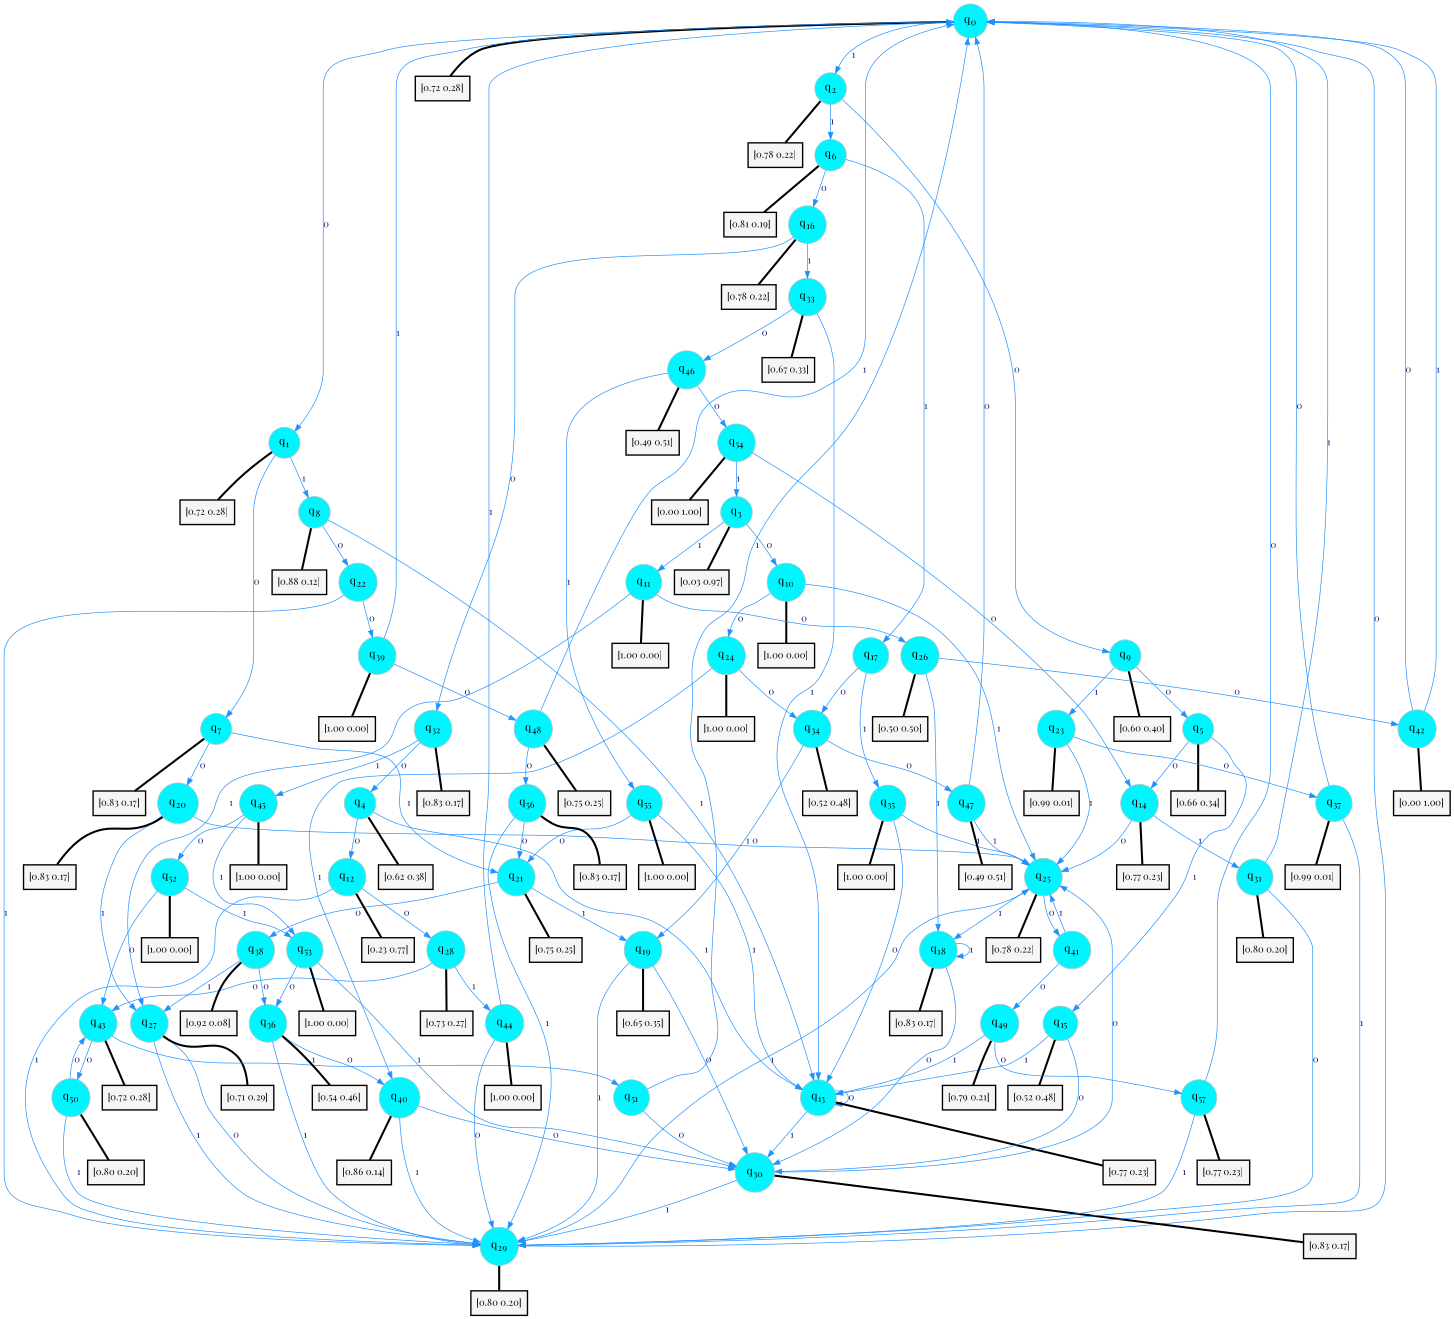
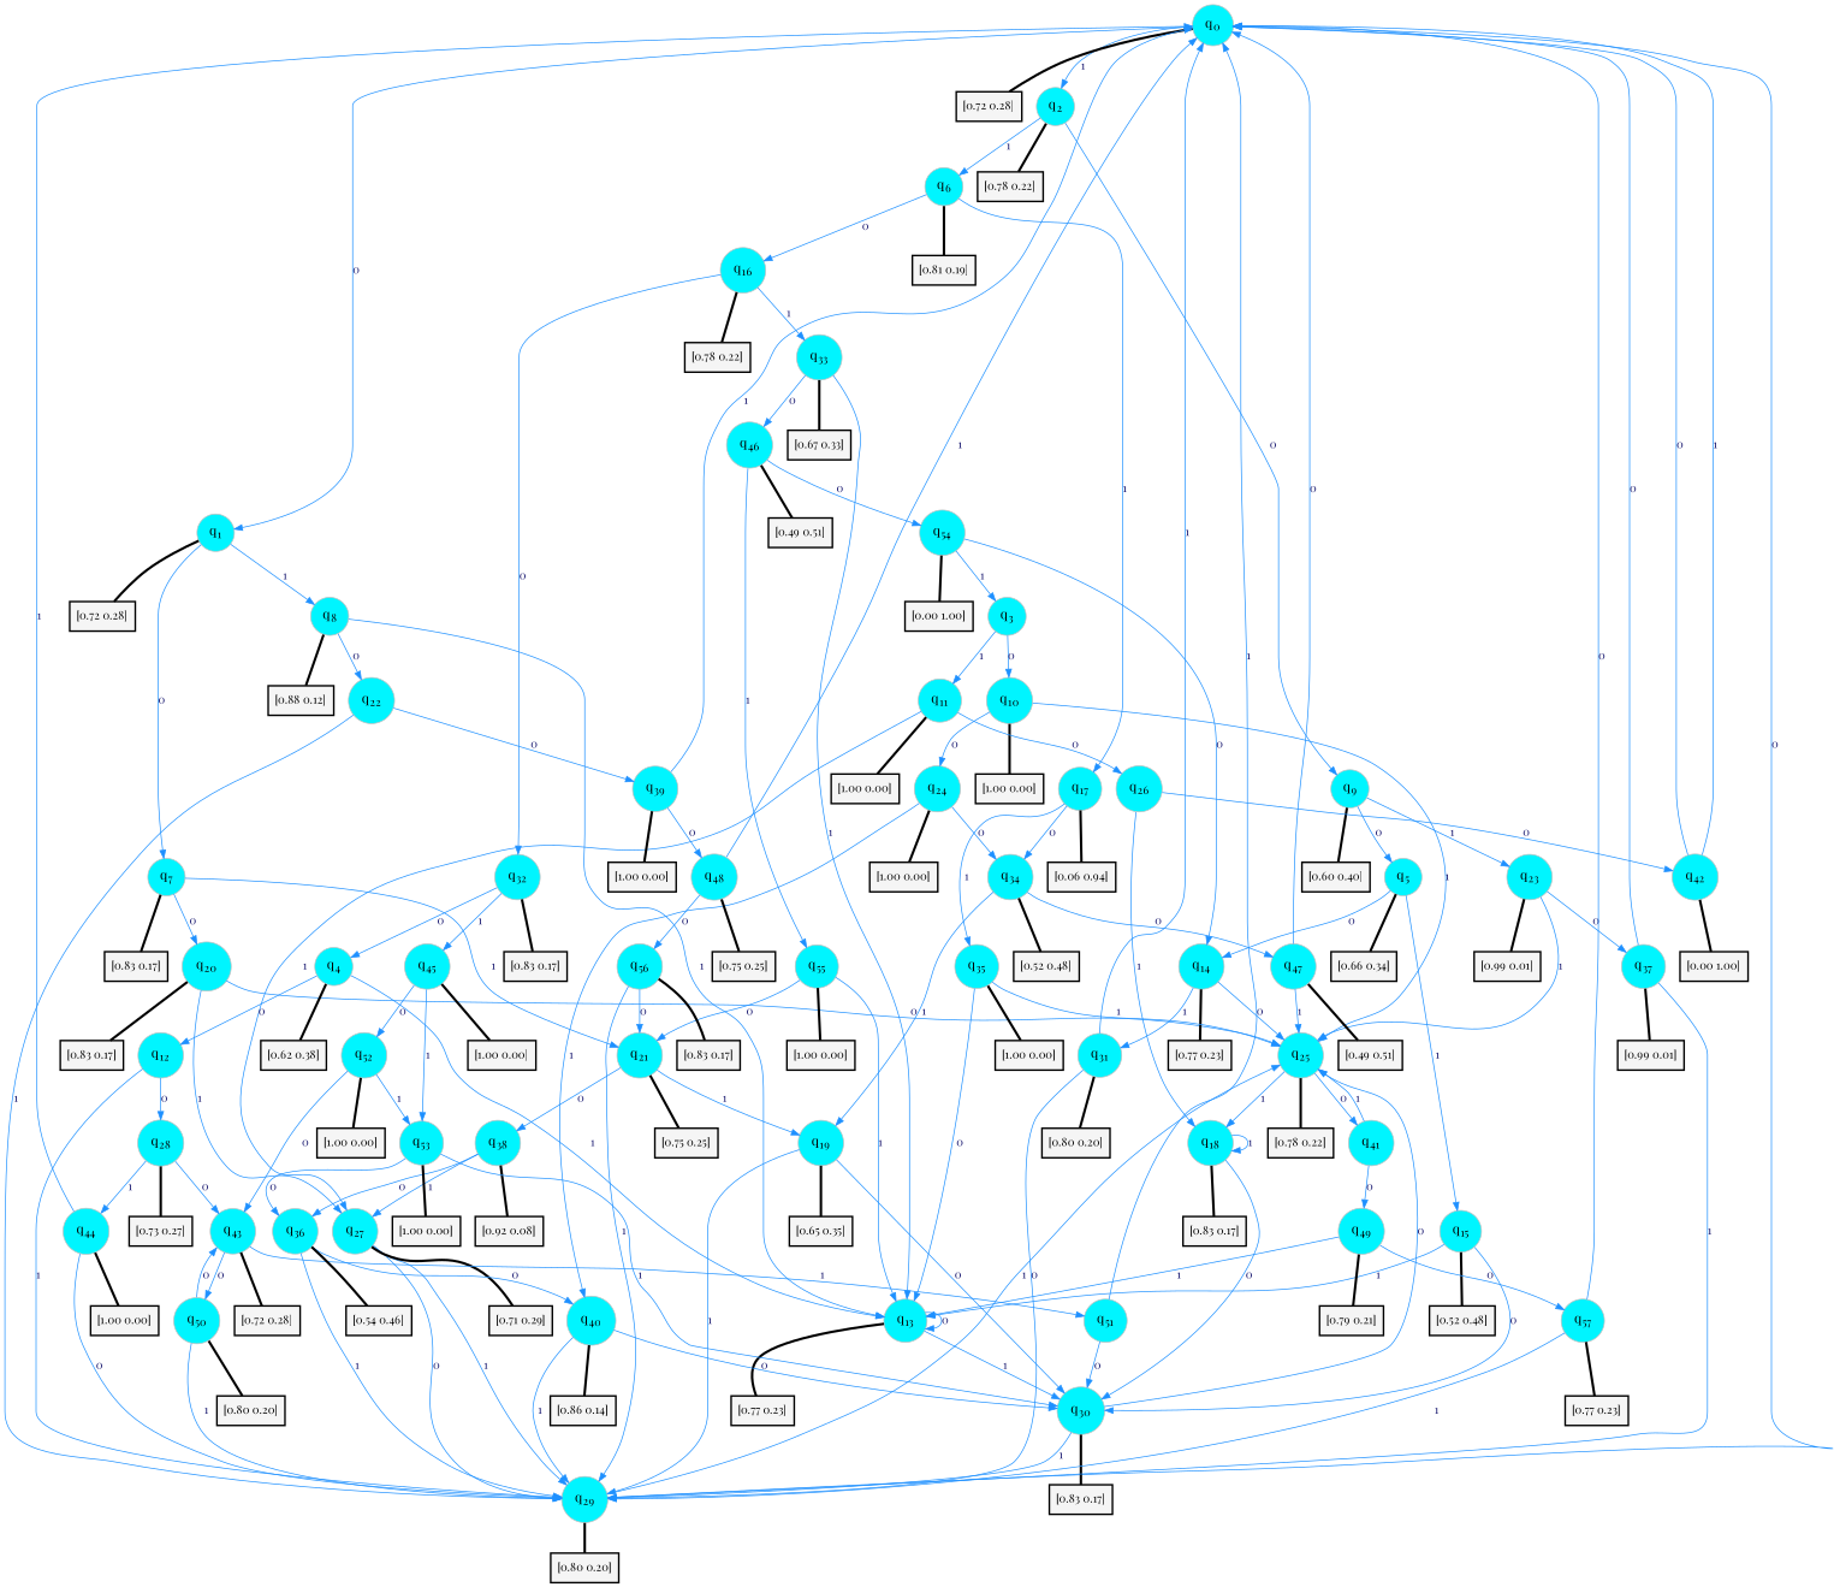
  digraph {
    fontname="Playfair Display"
    rankdir=TD
    node [color=gray fillcolor=turquoise1 fontcolor=black fontname="Playfair Display" fontsize=16 fontweight=bold shape=circle style=filled]
    edge [arrowsize=1 color=dodgerblue1 fontcolor=midnightblue fontname="Playfair Display" fontweight=bold penwidth=1 style=solid weight=20]
    n1 [label=<q<SUB>0</SUB>>]
    n2 [label=<q<SUB>1</SUB>>]
    n3 [label=<q<SUB>2</SUB>>]
    n4 [color=black fillcolor=whitesmoke fontsize=14 label="[0.72 0.28]" penwidth=2 shape=box]
    n5 [label=<q<SUB>7</SUB>>]
    n6 [label=<q<SUB>8</SUB>>]
    n7 [color=black fillcolor=whitesmoke fontsize=14 label="[0.72 0.28]" penwidth=2 shape=box]
    n8 [label=<q<SUB>6</SUB>>]
    n9 [label=<q<SUB>9</SUB>>]
    n10 [color=black fillcolor=whitesmoke fontsize=14 label="[0.78 0.22]" penwidth=2 shape=box]
    n11 [label=<q<SUB>20</SUB>>]
    n12 [label=<q<SUB>21</SUB>>]
    n13 [color=black fillcolor=whitesmoke fontsize=14 label="[0.83 0.17]" penwidth=2 shape=box]
    n14 [label=<q<SUB>13</SUB>>]
    n15 [label=<q<SUB>22</SUB>>]
    n16 [color=black fillcolor=whitesmoke fontsize=14 label="[0.88 0.12]" penwidth=2 shape=box]
    n17 [label=<q<SUB>16</SUB>>]
    n18 [label=<q<SUB>17</SUB>>]
    n19 [color=black fillcolor=whitesmoke fontsize=14 label="[0.81 0.19]" penwidth=2 shape=box]
    n20 [label=<q<SUB>5</SUB>>]
    n21 [label=<q<SUB>23</SUB>>]
    n22 [color=black fillcolor=whitesmoke fontsize=14 label="[0.60 0.40]" penwidth=2 shape=box]
    n23 [label=<q<SUB>3</SUB>>]
    n24 [label=<q<SUB>10</SUB>>]
    n25 [label=<q<SUB>11</SUB>>]
-   n26 [color=black fillcolor=whitesmoke fontsize=14 label="[0.03 0.97]" penwidth=2 shape=box]
    n27 [label=<q<SUB>24</SUB>>]
    n28 [label=<q<SUB>25</SUB>>]
    n29 [color=black fillcolor=whitesmoke fontsize=14 label="[1.00 0.00]" penwidth=2 shape=box]
    n30 [label=<q<SUB>26</SUB>>]
    n31 [label=<q<SUB>27</SUB>>]
    n32 [color=black fillcolor=whitesmoke fontsize=14 label="[1.00 0.00]" penwidth=2 shape=box]
    n33 [label=<q<SUB>4</SUB>>]
    n34 [label=<q<SUB>12</SUB>>]
    n35 [color=black fillcolor=whitesmoke fontsize=14 label="[0.62 0.38]" penwidth=2 shape=box]
    n36 [label=<q<SUB>28</SUB>>]
    n37 [label=<q<SUB>29</SUB>>]
-   n38 [color=black fillcolor=whitesmoke fontsize=14 label="[0.23 0.77]" penwidth=2 shape=box]
    n39 [label=<q<SUB>30</SUB>>]
    n40 [color=black fillcolor=whitesmoke fontsize=14 label="[0.77 0.23]" penwidth=2 shape=box]
    n41 [label=<q<SUB>14</SUB>>]
    n42 [label=<q<SUB>15</SUB>>]
    n43 [color=black fillcolor=whitesmoke fontsize=14 label="[0.66 0.34]" penwidth=2 shape=box]
    n44 [label=<q<SUB>31</SUB>>]
    n45 [color=black fillcolor=whitesmoke fontsize=14 label="[0.77 0.23]" penwidth=2 shape=box]
    n46 [color=black fillcolor=whitesmoke fontsize=14 label="[0.52 0.48]" penwidth=2 shape=box]
    n47 [label=<q<SUB>32</SUB>>]
    n48 [label=<q<SUB>33</SUB>>]
    n49 [color=black fillcolor=whitesmoke fontsize=14 label="[0.78 0.22]" penwidth=2 shape=box]
    n50 [label=<q<SUB>34</SUB>>]
    n51 [label=<q<SUB>35</SUB>>]
+   n52 [color=black fillcolor=whitesmoke fontsize=14 label="[0.06 0.94]" penwidth=2 shape=box]
    n53 [color=black fillcolor=whitesmoke fontsize=14 label="[0.83 0.17]" penwidth=2 shape=box]
    n54 [label=<q<SUB>19</SUB>>]
    n55 [label=<q<SUB>38</SUB>>]
    n56 [color=black fillcolor=whitesmoke fontsize=14 label="[0.75 0.25]" penwidth=2 shape=box]
    n57 [label=<q<SUB>39</SUB>>]
    n58 [label=<q<SUB>37</SUB>>]
    n59 [color=black fillcolor=whitesmoke fontsize=14 label="[0.99 0.01]" penwidth=2 shape=box]
    n60 [label=<q<SUB>40</SUB>>]
    n61 [color=black fillcolor=whitesmoke fontsize=14 label="[1.00 0.00]" penwidth=2 shape=box]
    n62 [label=<q<SUB>18</SUB>>]
    n63 [label=<q<SUB>41</SUB>>]
    n64 [color=black fillcolor=whitesmoke fontsize=14 label="[0.78 0.22]" penwidth=2 shape=box]
    n65 [label=<q<SUB>42</SUB>>]
-   n66 [color=black fillcolor=whitesmoke fontsize=14 label="[0.50 0.50]" penwidth=2 shape=box]
    n67 [color=black fillcolor=whitesmoke fontsize=14 label="[0.71 0.29]" penwidth=2 shape=box]
    n68 [label=<q<SUB>43</SUB>>]
    n69 [label=<q<SUB>44</SUB>>]
    n70 [color=black fillcolor=whitesmoke fontsize=14 label="[0.73 0.27]" penwidth=2 shape=box]
    n71 [color=black fillcolor=whitesmoke fontsize=14 label="[0.80 0.20]" penwidth=2 shape=box]
    n72 [color=black fillcolor=whitesmoke fontsize=14 label="[0.83 0.17]" penwidth=2 shape=box]
    n73 [color=black fillcolor=whitesmoke fontsize=14 label="[0.80 0.20]" penwidth=2 shape=box]
    n74 [label=<q<SUB>45</SUB>>]
    n75 [color=black fillcolor=whitesmoke fontsize=14 label="[0.83 0.17]" penwidth=2 shape=box]
    n76 [label=<q<SUB>46</SUB>>]
    n77 [color=black fillcolor=whitesmoke fontsize=14 label="[0.67 0.33]" penwidth=2 shape=box]
    n78 [label=<q<SUB>47</SUB>>]
    n79 [color=black fillcolor=whitesmoke fontsize=14 label="[0.52 0.48]" penwidth=2 shape=box]
    n80 [color=black fillcolor=whitesmoke fontsize=14 label="[1.00 0.00]" penwidth=2 shape=box]
    n81 [color=black fillcolor=whitesmoke fontsize=14 label="[0.83 0.17]" penwidth=2 shape=box]
    n82 [color=black fillcolor=whitesmoke fontsize=14 label="[0.65 0.35]" penwidth=2 shape=box]
    n83 [label=<q<SUB>36</SUB>>]
    n84 [color=black fillcolor=whitesmoke fontsize=14 label="[0.92 0.08]" penwidth=2 shape=box]
    n85 [label=<q<SUB>48</SUB>>]
    n86 [color=black fillcolor=whitesmoke fontsize=14 label="[1.00 0.00]" penwidth=2 shape=box]
    n87 [color=black fillcolor=whitesmoke fontsize=14 label="[0.99 0.01]" penwidth=2 shape=box]
    n88 [color=black fillcolor=whitesmoke fontsize=14 label="[0.86 0.14]" penwidth=2 shape=box]
    n89 [label=<q<SUB>49</SUB>>]
    n90 [color=black fillcolor=whitesmoke fontsize=14 label="[0.00 1.00]" penwidth=2 shape=box]
    n91 [label=<q<SUB>50</SUB>>]
    n92 [label=<q<SUB>51</SUB>>]
    n93 [color=black fillcolor=whitesmoke fontsize=14 label="[0.72 0.28]" penwidth=2 shape=box]
    n94 [color=black fillcolor=whitesmoke fontsize=14 label="[1.00 0.00]" penwidth=2 shape=box]
    n95 [label=<q<SUB>52</SUB>>]
    n96 [label=<q<SUB>53</SUB>>]
    n97 [color=black fillcolor=whitesmoke fontsize=14 label="[1.00 0.00]" penwidth=2 shape=box]
    n98 [label=<q<SUB>54</SUB>>]
    n99 [label=<q<SUB>55</SUB>>]
    n100 [color=black fillcolor=whitesmoke fontsize=14 label="[0.49 0.51]" penwidth=2 shape=box]
    n101 [color=black fillcolor=whitesmoke fontsize=14 label="[0.49 0.51]" penwidth=2 shape=box]
    n102 [color=black fillcolor=whitesmoke fontsize=14 label="[0.54 0.46]" penwidth=2 shape=box]
    n103 [label=<q<SUB>56</SUB>>]
    n104 [color=black fillcolor=whitesmoke fontsize=14 label="[0.75 0.25]" penwidth=2 shape=box]
    n105 [label=<q<SUB>57</SUB>>]
    n106 [color=black fillcolor=whitesmoke fontsize=14 label="[0.79 0.21]" penwidth=2 shape=box]
    n107 [color=black fillcolor=whitesmoke fontsize=14 label="[0.80 0.20]" penwidth=2 shape=box]
    n108 [color=black fillcolor=whitesmoke fontsize=14 label="[1.00 0.00]" penwidth=2 shape=box]
    n109 [color=black fillcolor=whitesmoke fontsize=14 label="[1.00 0.00]" penwidth=2 shape=box]
    n110 [color=black fillcolor=whitesmoke fontsize=14 label="[0.00 1.00]" penwidth=2 shape=box]
    n111 [color=black fillcolor=whitesmoke fontsize=14 label="[1.00 0.00]" penwidth=2 shape=box]
    n112 [color=black fillcolor=whitesmoke fontsize=14 label="[0.83 0.17]" penwidth=2 shape=box]
    n113 [color=black fillcolor=whitesmoke fontsize=14 label="[0.77 0.23]" penwidth=2 shape=box]
    n1 -> n2 [label=0]
    n1 -> n3 [label=1]
    n1 -> n4 [arrowhead=none color=black penwidth=3]
    n2 -> n5 [label=0]
    n2 -> n6 [label=1]
    n2 -> n7 [arrowhead=none color=black penwidth=3]
    n3 -> n8 [label=1]
    n3 -> n9 [label=0]
    n3 -> n10 [arrowhead=none color=black penwidth=3]
    n5 -> n11 [label=0]
    n5 -> n12 [label=1]
    n5 -> n13 [arrowhead=none color=black penwidth=3]
    n6 -> n14 [label=1]
    n6 -> n15 [label=0]
    n6 -> n16 [arrowhead=none color=black penwidth=3]
    n8 -> n17 [label=0]
    n8 -> n18 [label=1]
    n8 -> n19 [arrowhead=none color=black penwidth=3]
    n9 -> n20 [label=0]
    n9 -> n21 [label=1]
    n9 -> n22 [arrowhead=none color=black penwidth=3]
    n11 -> n28 [label=0]
    n11 -> n31 [label=1]
    n11 -> n53 [arrowhead=none color=black penwidth=3]
    n12 -> n54 [label=1]
    n12 -> n55 [label=0]
    n12 -> n56 [arrowhead=none color=black penwidth=3]
    n14 -> n14 [label=0]
    n14 -> n39 [label=1]
    n14 -> n40 [arrowhead=none color=black penwidth=3]
    n15 -> n37 [label=1]
    n15 -> n57 [label=0]
    n17 -> n47 [label=0]
    n17 -> n48 [label=1]
    n17 -> n49 [arrowhead=none color=black penwidth=3]
    n18 -> n50 [label=0]
    n18 -> n51 [label=1]
+   n18 -> n52 [arrowhead=none color=black penwidth=3]
    n20 -> n41 [label=0]
    n20 -> n42 [label=1]
    n20 -> n43 [arrowhead=none color=black penwidth=3]
    n21 -> n28 [label=1]
    n21 -> n58 [label=0]
    n21 -> n59 [arrowhead=none color=black penwidth=3]
    n23 -> n24 [label=0]
    n23 -> n25 [label=1]
-   n23 -> n26 [arrowhead=none color=black penwidth=3]
    n24 -> n27 [label=0]
    n24 -> n28 [label=1]
    n24 -> n29 [arrowhead=none color=black penwidth=3]
    n25 -> n30 [label=0]
    n25 -> n31 [label=1]
    n25 -> n32 [arrowhead=none color=black penwidth=3]
    n27 -> n50 [label=0]
    n27 -> n60 [label=1]
    n27 -> n61 [arrowhead=none color=black penwidth=3]
    n28 -> n62 [label=1]
    n28 -> n63 [label=0]
    n28 -> n64 [arrowhead=none color=black penwidth=3]
    n30 -> n62 [label=1]
    n30 -> n65 [label=0]
-   n30 -> n66 [arrowhead=none color=black penwidth=3]
    n31 -> n37 [label=0]
    n31 -> n37 [label=1]
    n31 -> n67 [arrowhead=none color=black penwidth=3]
    n33 -> n14 [label=1]
    n33 -> n34 [label=0]
    n33 -> n35 [arrowhead=none color=black penwidth=3]
    n34 -> n36 [label=0]
    n34 -> n37 [label=1]
-   n34 -> n38 [arrowhead=none color=black penwidth=3]
    n36 -> n68 [label=0]
    n36 -> n69 [label=1]
    n36 -> n70 [arrowhead=none color=black penwidth=3]
    n37 -> n1 [label=0]
    n37 -> n28 [label=1]
    n37 -> n71 [arrowhead=none color=black penwidth=3]
    n39 -> n28 [label=0]
    n39 -> n37 [label=1]
    n39 -> n72 [arrowhead=none color=black penwidth=3]
    n41 -> n28 [label=0]
    n41 -> n44 [label=1]
    n41 -> n45 [arrowhead=none color=black penwidth=3]
    n42 -> n14 [label=1]
    n42 -> n39 [label=0]
    n42 -> n46 [arrowhead=none color=black penwidth=3]
    n44 -> n1 [label=1]
    n44 -> n37 [label=0]
    n44 -> n73 [arrowhead=none color=black penwidth=3]
    n47 -> n33 [label=0]
    n47 -> n74 [label=1]
    n47 -> n75 [arrowhead=none color=black penwidth=3]
    n48 -> n14 [label=1]
    n48 -> n76 [label=0]
    n48 -> n77 [arrowhead=none color=black penwidth=3]
    n50 -> n54 [label=1]
    n50 -> n78 [label=0]
    n50 -> n79 [arrowhead=none color=black penwidth=3]
    n51 -> n14 [label=0]
    n51 -> n28 [label=1]
    n51 -> n80 [arrowhead=none color=black penwidth=3]
    n54 -> n37 [label=1]
    n54 -> n39 [label=0]
    n54 -> n82 [arrowhead=none color=black penwidth=3]
    n55 -> n31 [label=1]
    n55 -> n83 [label=0]
    n55 -> n84 [arrowhead=none color=black penwidth=3]
    n57 -> n1 [label=1]
    n57 -> n85 [label=0]
    n57 -> n86 [arrowhead=none color=black penwidth=3]
    n58 -> n1 [label=0]
    n58 -> n37 [label=1]
    n58 -> n87 [arrowhead=none color=black penwidth=3]
    n60 -> n37 [label=1]
    n60 -> n39 [label=0]
    n60 -> n88 [arrowhead=none color=black penwidth=3]
    n62 -> n39 [label=0]
    n62 -> n62 [label=1]
    n62 -> n81 [arrowhead=none color=black penwidth=3]
    n63 -> n28 [label=1]
    n63 -> n89 [label=0]
    n65 -> n1 [label=0]
    n65 -> n1 [label=1]
    n65 -> n90 [arrowhead=none color=black penwidth=3]
    n68 -> n91 [label=0]
    n68 -> n92 [label=1]
    n68 -> n93 [arrowhead=none color=black penwidth=3]
    n69 -> n1 [label=1]
    n69 -> n37 [label=0]
    n69 -> n94 [arrowhead=none color=black penwidth=3]
    n74 -> n95 [label=0]
    n74 -> n96 [label=1]
    n74 -> n97 [arrowhead=none color=black penwidth=3]
    n76 -> n98 [label=0]
    n76 -> n99 [label=1]
    n76 -> n100 [arrowhead=none color=black penwidth=3]
    n78 -> n1 [label=0]
    n78 -> n28 [label=1]
    n78 -> n101 [arrowhead=none color=black penwidth=3]
    n83 -> n37 [label=1]
    n83 -> n60 [label=0]
    n83 -> n102 [arrowhead=none color=black penwidth=3]
    n85 -> n1 [label=1]
    n85 -> n103 [label=0]
    n85 -> n104 [arrowhead=none color=black penwidth=3]
    n89 -> n14 [label=1]
    n89 -> n105 [label=0]
    n89 -> n106 [arrowhead=none color=black penwidth=3]
    n91 -> n37 [label=1]
    n91 -> n68 [label=0]
    n91 -> n107 [arrowhead=none color=black penwidth=3]
    n92 -> n1 [label=1]
    n92 -> n39 [label=0]
    n95 -> n68 [label=0]
    n95 -> n96 [label=1]
    n95 -> n108 [arrowhead=none color=black penwidth=3]
    n96 -> n39 [label=1]
    n96 -> n83 [label=0]
    n96 -> n109 [arrowhead=none color=black penwidth=3]
    n98 -> n23 [label=1]
    n98 -> n41 [label=0]
    n98 -> n110 [arrowhead=none color=black penwidth=3]
    n99 -> n12 [label=0]
    n99 -> n14 [label=1]
    n99 -> n111 [arrowhead=none color=black penwidth=3]
    n103 -> n12 [label=0]
    n103 -> n37 [label=1]
    n103 -> n112 [arrowhead=none color=black penwidth=3]
    n105 -> n1 [label=0]
    n105 -> n37 [label=1]
    n105 -> n113 [arrowhead=none color=black penwidth=3]
  }
